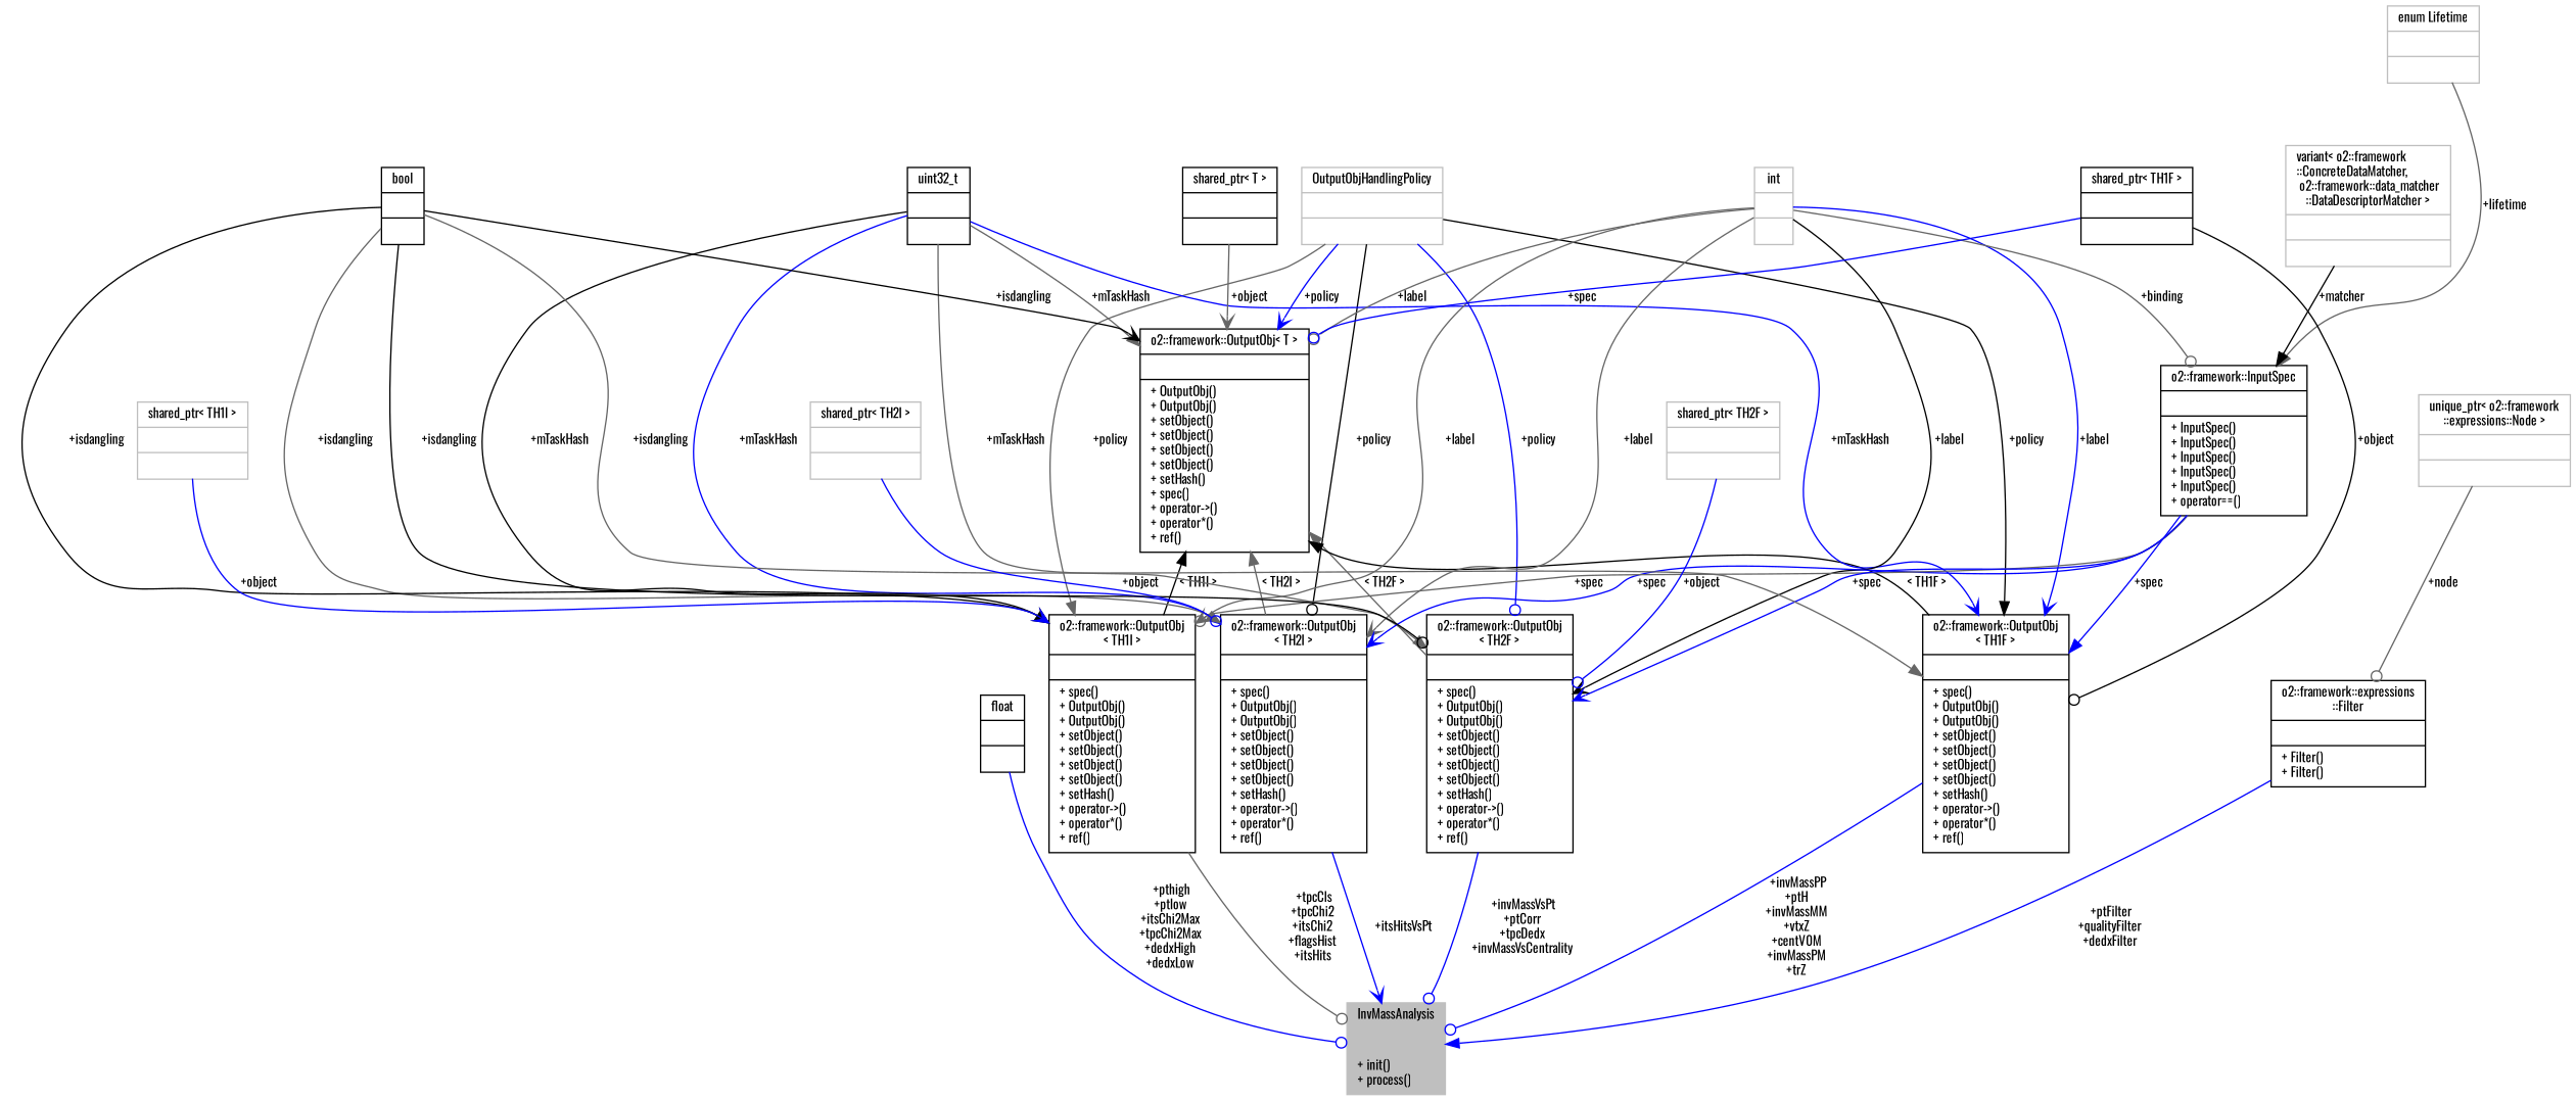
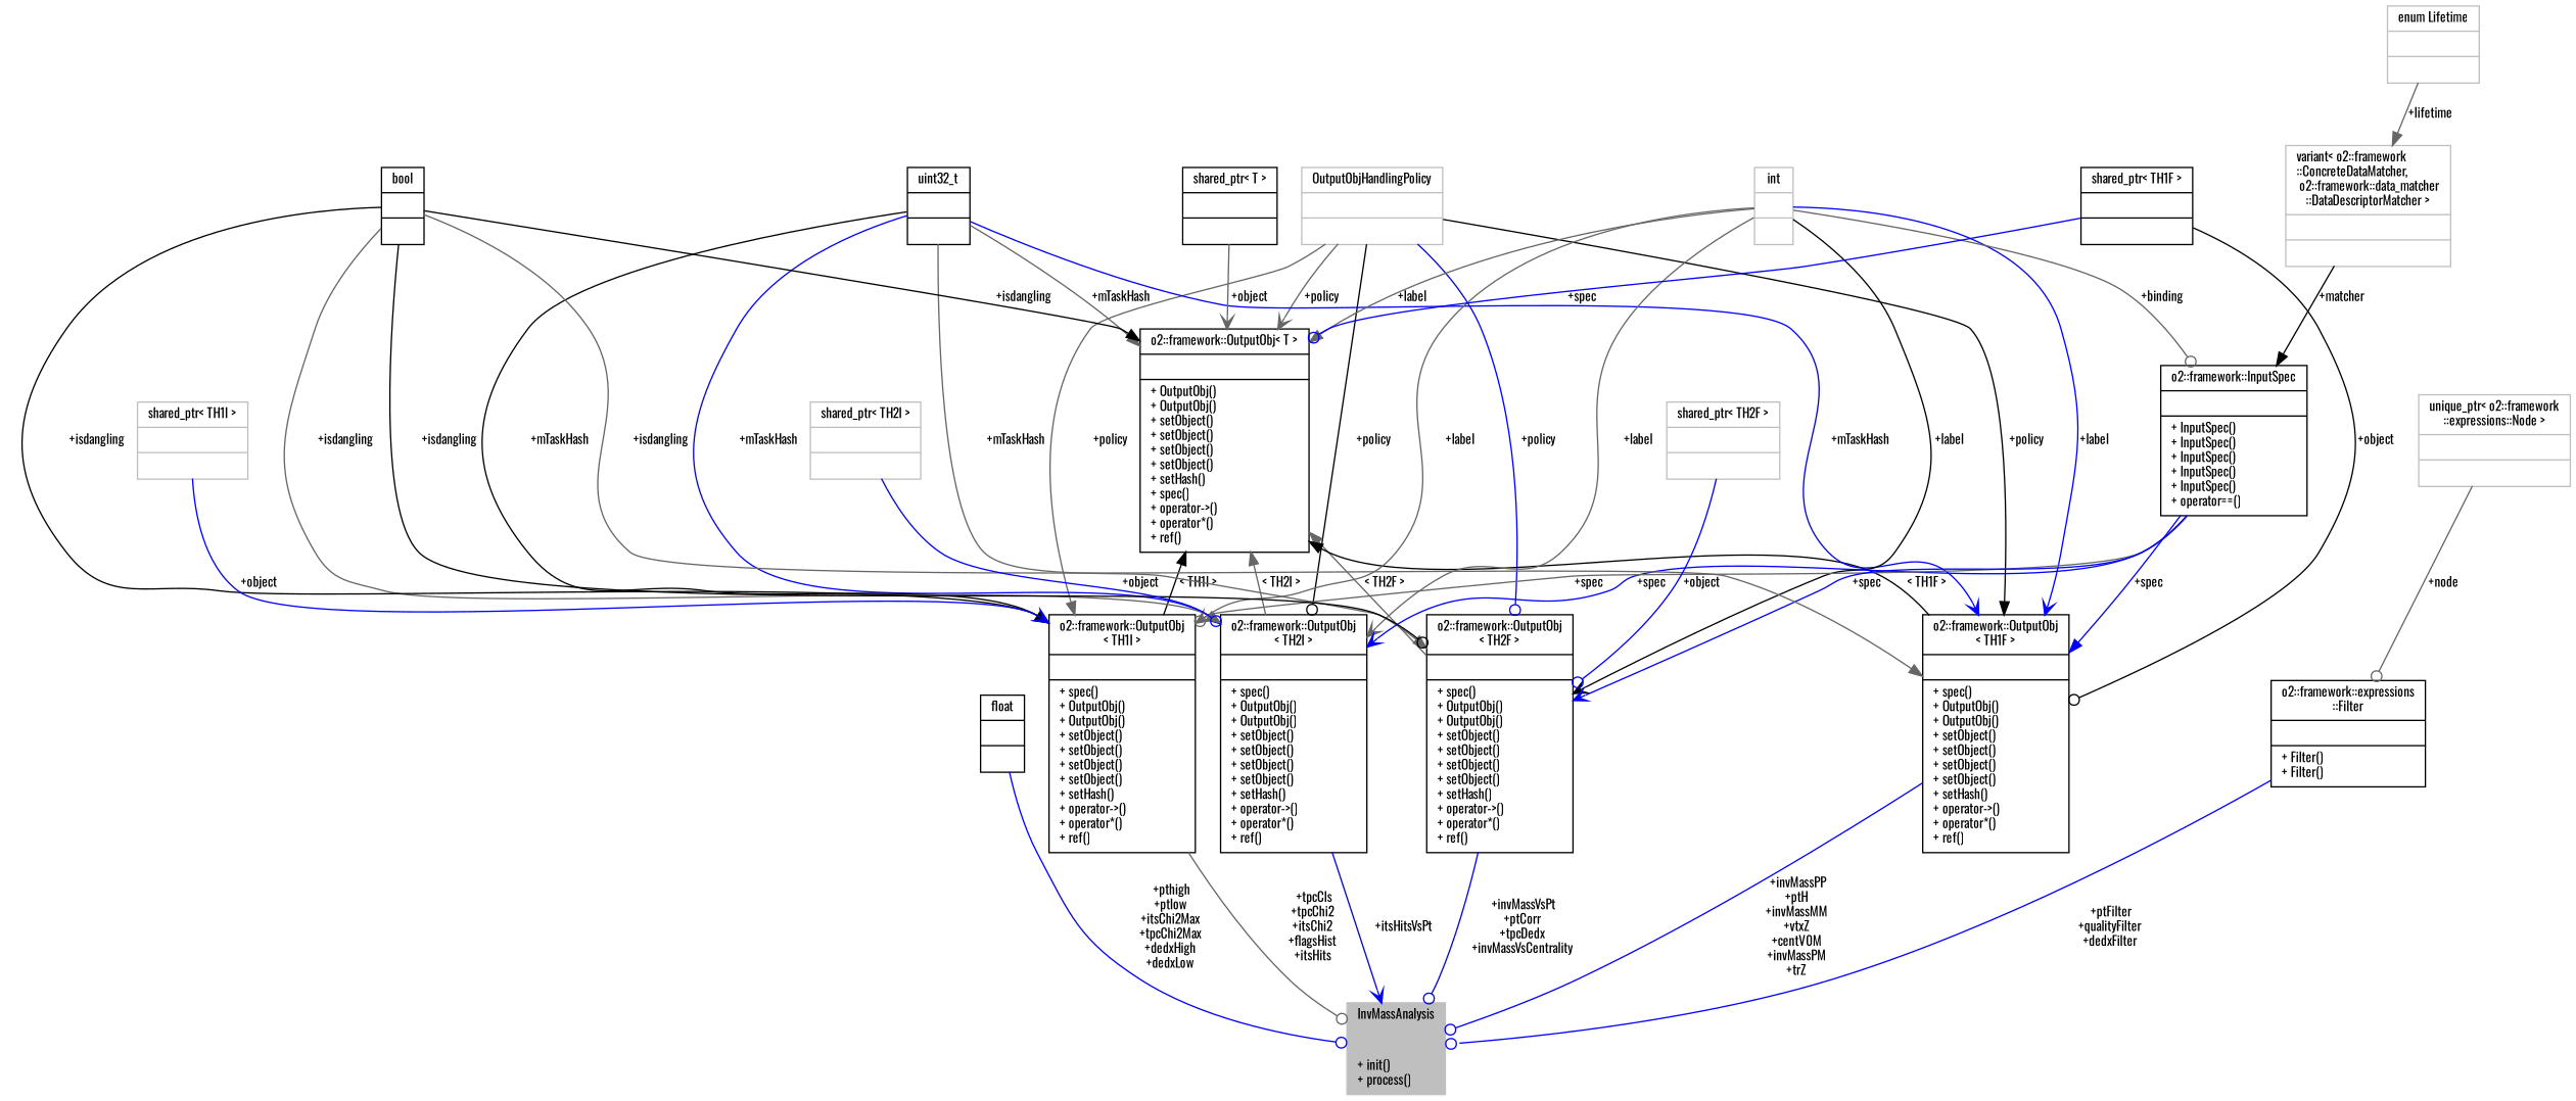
  digraph {
    fontname=Oswald
    node [color=black fontname=Oswald fontsize=10 shape=record]
    edge [arrowhead=odot color=blue fontname=Oswald fontsize=10 labelfontname=Helvetica labelfontsize=10 style=solid]
    n1 [color=grey75 fillcolor=grey75 fontcolor=black height=0.2 label="{InvMassAnalysis\n||+ init()\l+ process()\l}" style=filled width=0.4]
    n2 [height=0.2 label="{float\n||}" width=0.4]
    n3 [height=0.2 label="{o2::framework::OutputObj\l\< TH2I \>\n||+ spec()\l+ OutputObj()\l+ OutputObj()\l+ setObject()\l+ setObject()\l+ setObject()\l+ setObject()\l+ setHash()\l+ operator-\>()\l+ operator*()\l+ ref()\l}" width=0.4]
    n4 [color=grey75 height=0.2 label="{OutputObjHandlingPolicy\n||}" width=0.4]
    n5 [height=0.2 label="{o2::framework::OutputObj\< T \>\n||+ OutputObj()\l+ OutputObj()\l+ setObject()\l+ setObject()\l+ setObject()\l+ setObject()\l+ setHash()\l+ spec()\l+ operator-\>()\l+ operator*()\l+ ref()\l}" width=0.4]
    n6 [height=0.2 label="{o2::framework::OutputObj\l\< TH1I \>\n||+ spec()\l+ OutputObj()\l+ OutputObj()\l+ setObject()\l+ setObject()\l+ setObject()\l+ setObject()\l+ setHash()\l+ operator-\>()\l+ operator*()\l+ ref()\l}" width=0.4]
    n7 [height=0.2 label="{o2::framework::OutputObj\l\< TH2F \>\n||+ spec()\l+ OutputObj()\l+ OutputObj()\l+ setObject()\l+ setObject()\l+ setObject()\l+ setObject()\l+ setHash()\l+ operator-\>()\l+ operator*()\l+ ref()\l}" width=0.4]
    n8 [height=0.2 label="{o2::framework::OutputObj\l\< TH1F \>\n||+ spec()\l+ OutputObj()\l+ OutputObj()\l+ setObject()\l+ setObject()\l+ setObject()\l+ setObject()\l+ setHash()\l+ operator-\>()\l+ operator*()\l+ ref()\l}" width=0.4]
    n9 [height=0.2 label="{uint32_t\n||}" width=0.4]
    n10 [color=grey75 height=0.2 label="{int\n||}" width=0.4]
    n11 [height=0.2 label="{o2::framework::InputSpec\n||+ InputSpec()\l+ InputSpec()\l+ InputSpec()\l+ InputSpec()\l+ InputSpec()\l+ operator==()\l}" width=0.4]
    n12 [height=0.2 label="{bool\n||}" width=0.4]
    n13 [color=grey75 height=0.2 label="{enum Lifetime\n||}" width=0.4]
    n14 [color=grey75 height=0.2 label="{variant\< o2::framework\l::ConcreteDataMatcher,\l o2::framework::data_matcher\l::DataDescriptorMatcher \>\n||}" width=0.4]
    n15 [color=grey75 height=0.2 label="{shared_ptr\< TH2I \>\n||}" width=0.4]
    n16 [height=0.2 label="{shared_ptr\< T \>\n||}" width=0.4]
    n17 [color=grey75 height=0.2 label="{shared_ptr\< TH1I \>\n||}" width=0.4]
    n18 [color=grey75 height=0.2 label="{shared_ptr\< TH2F \>\n||}" width=0.4]
    n19 [height=0.2 label="{shared_ptr\< TH1F \>\n||}" width=0.4]
    n20 [height=0.2 label="{o2::framework::expressions\l::Filter\n||+ Filter()\l+ Filter()\l}" width=0.4]
    n21 [color=grey75 height=0.2 label="{unique_ptr\< o2::framework\l::expressions::Node \>\n||}" width=0.4]
    n2 -> n1 [label=" +pthigh\n+ptlow\n+itsChi2Max\n+tpcChi2Max\n+dedxHigh\n+dedxLow"]
    n3 -> n1 [arrowhead=vee label=" +itsHitsVsPt"]
    n4 -> n3 [color=black label=" +policy"]
-   n4 -> n5 [arrowhead=vee label=" +policy"]
+   n4 -> n5 [arrowhead=vee color=gray40 label=" +policy"]
    n4 -> n6 [arrowhead=normal color=gray40 label=" +policy"]
    n4 -> n7 [label=" +policy"]
    n4 -> n8 [arrowhead=normal color=black label=" +policy"]
    n5 -> n3 [color=gray40 dir=back label=" \< TH2I \>" arrowhead=""]
    n5 -> n6 [color=black dir=back label=" \< TH1I \>" arrowhead=""]
    n5 -> n7 [color=gray40 dir=back label=" \< TH2F \>" arrowhead=""]
    n5 -> n8 [color=black dir=back label=" \< TH1F \>" arrowhead=""]
    n6 -> n1 [color=gray40 label=" +tpcCls\n+tpcChi2\n+itsChi2\n+flagsHist\n+itsHits"]
    n7 -> n1 [label=" +invMassVsPt\n+ptCorr\n+tpcDedx\n+invMassVsCentrality"]
    n8 -> n1 [label=" +invMassPP\n+ptH\n+invMassMM\n+vtxZ\n+centV0M\n+invMassPM\n+trZ"]
    n9 -> n3 [arrowhead=normal label=" +mTaskHash"]
    n9 -> n5 [arrowhead=normal color=gray40 label=" +mTaskHash"]
    n9 -> n6 [arrowhead=normal color=black label=" +mTaskHash"]
    n9 -> n7 [arrowhead=normal color=gray40 label=" +mTaskHash"]
    n9 -> n8 [arrowhead=vee label=" +mTaskHash"]
    n10 -> n3 [arrowhead=vee color=gray40 label=" +label"]
-   n10 -> n5 [color=gray40 label=" +label"]
+   n10 -> n5 [arrowhead=normal color=gray40 label=" +label"]
    n10 -> n6 [color=gray40 label=" +label"]
    n10 -> n7 [arrowhead=vee color=black label=" +label"]
    n10 -> n8 [arrowhead=vee label=" +label"]
    n10 -> n11 [color=gray40 label=" +binding"]
    n11 -> n3 [arrowhead=vee label=" +spec"]
    n11 -> n6 [arrowhead=vee color=gray40 label=" +spec"]
    n11 -> n7 [arrowhead=vee label=" +spec"]
    n11 -> n8 [arrowhead=normal label=" +spec"]
    n12 -> n3 [arrowhead=normal color=gray40 label=" +isdangling"]
-   n12 -> n5 [arrowhead=vee color=black label=" +isdangling"]
+   n12 -> n5 [arrowhead=normal color=black label=" +isdangling"]
    n12 -> n6 [arrowhead=vee color=black label=" +isdangling"]
    n12 -> n7 [color=black label=" +isdangling"]
    n12 -> n8 [arrowhead=normal color=gray40 label=" +isdangling"]
-   n13 -> n11 [arrowhead=normal color=gray40 label=" +lifetime"]
+   n13 -> n14 [arrowhead=normal color=gray40 label=" +lifetime"]
    n14 -> n11 [arrowhead=normal color=black label=" +matcher"]
    n15 -> n3 [label=" +object"]
    n16 -> n5 [arrowhead=vee color=gray40 label=" +object"]
    n17 -> n6 [arrowhead=vee label=" +object"]
    n18 -> n7 [label=" +object"]
    n19 -> n5 [label=" +spec"]
    n19 -> n8 [color=black label=" +object"]
-   n20 -> n1 [arrowhead=normal label=" +ptFilter\n+qualityFilter\n+dedxFilter"]
+   n20 -> n1 [label=" +ptFilter\n+qualityFilter\n+dedxFilter"]
    n21 -> n20 [color=gray40 label=" +node"]
  }
